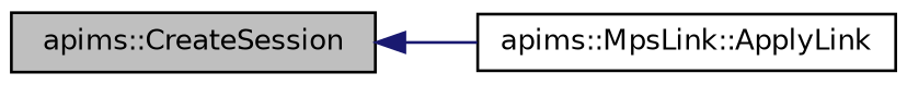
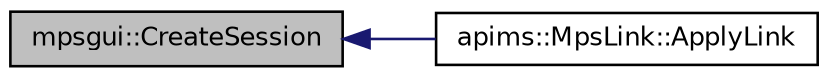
  digraph {
    rankdir=LR
    node [color=black fontname=Helvetica fontsize=10 shape=record style=filled]
-   n1 [fillcolor=grey75 fontcolor=black height=0.2 label="apims::CreateSession" width=0.4]
+   n1 [fillcolor=grey75 fontcolor=black height=0.2 label="mpsgui::CreateSession" width=0.4]
    n2 [fillcolor=white height=0.2 label="apims::MpsLink::ApplyLink" width=0.4]
    n1 -> n2 [color=midnightblue dir=back fontname=Helvetica fontsize=10 labelfontname=Helvetica labelfontsize=10 style=solid]
  }
